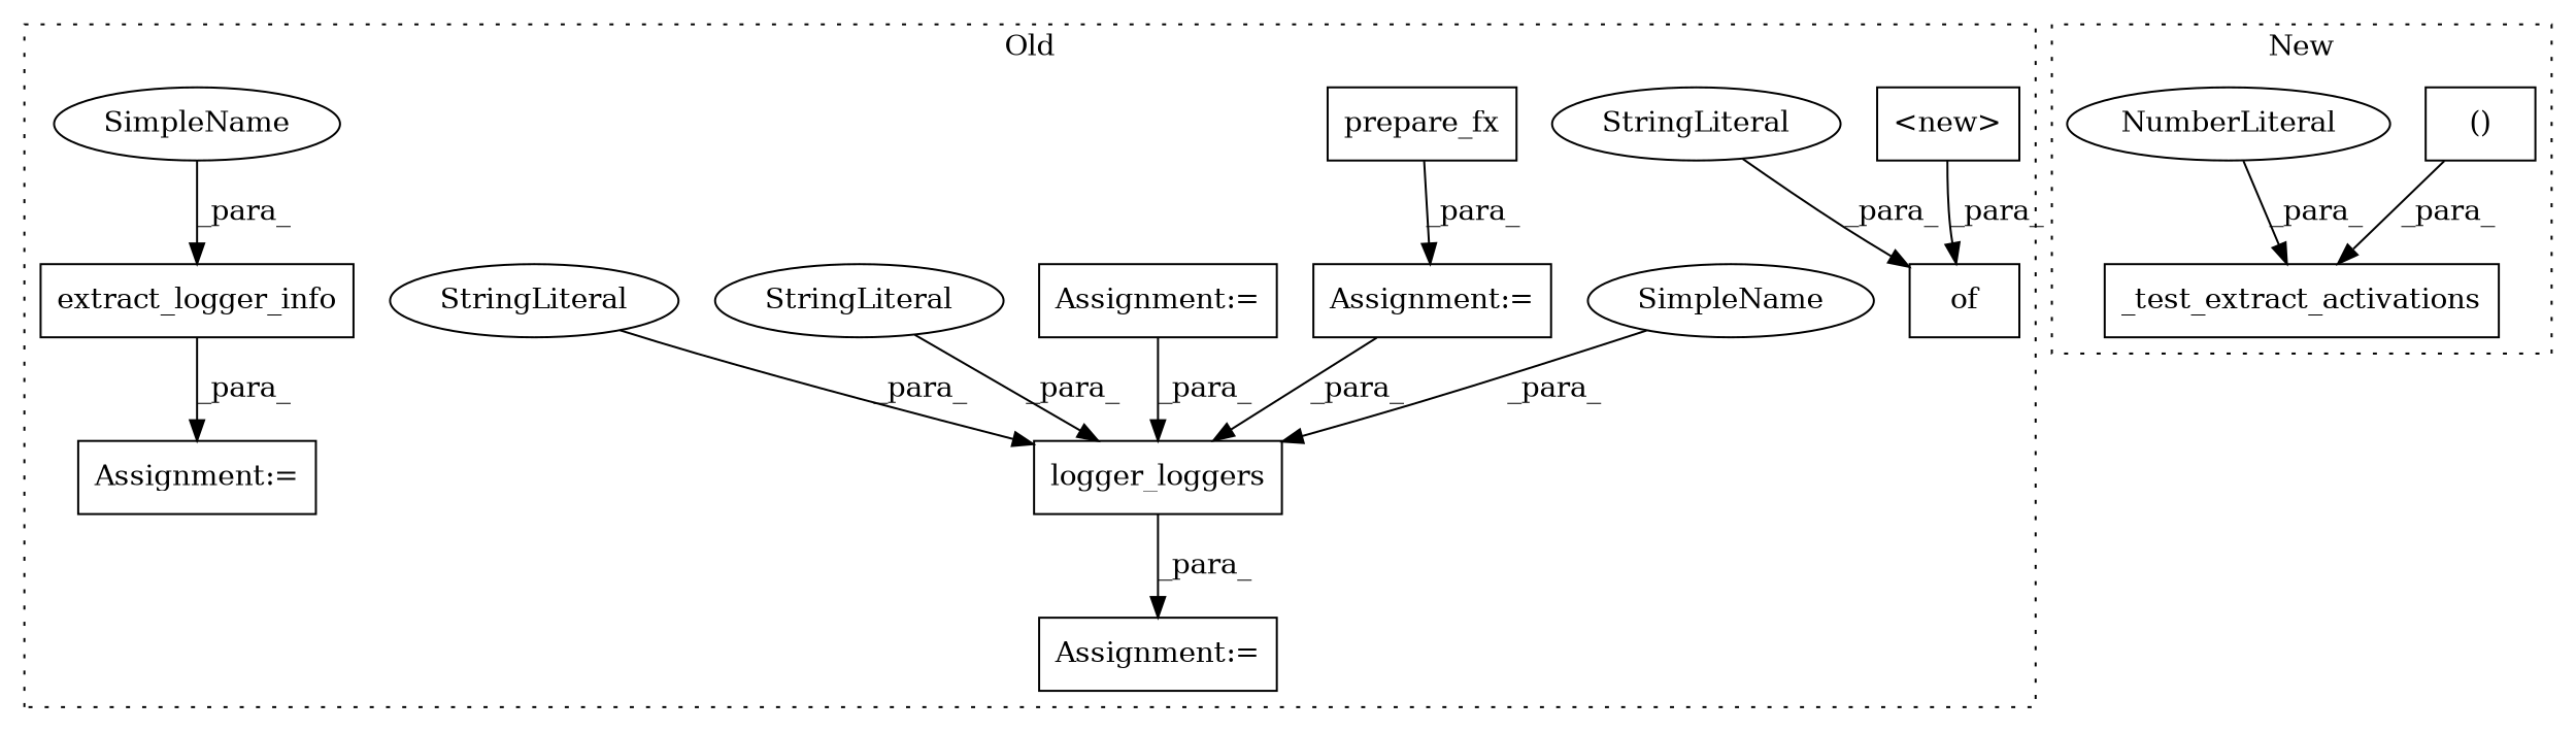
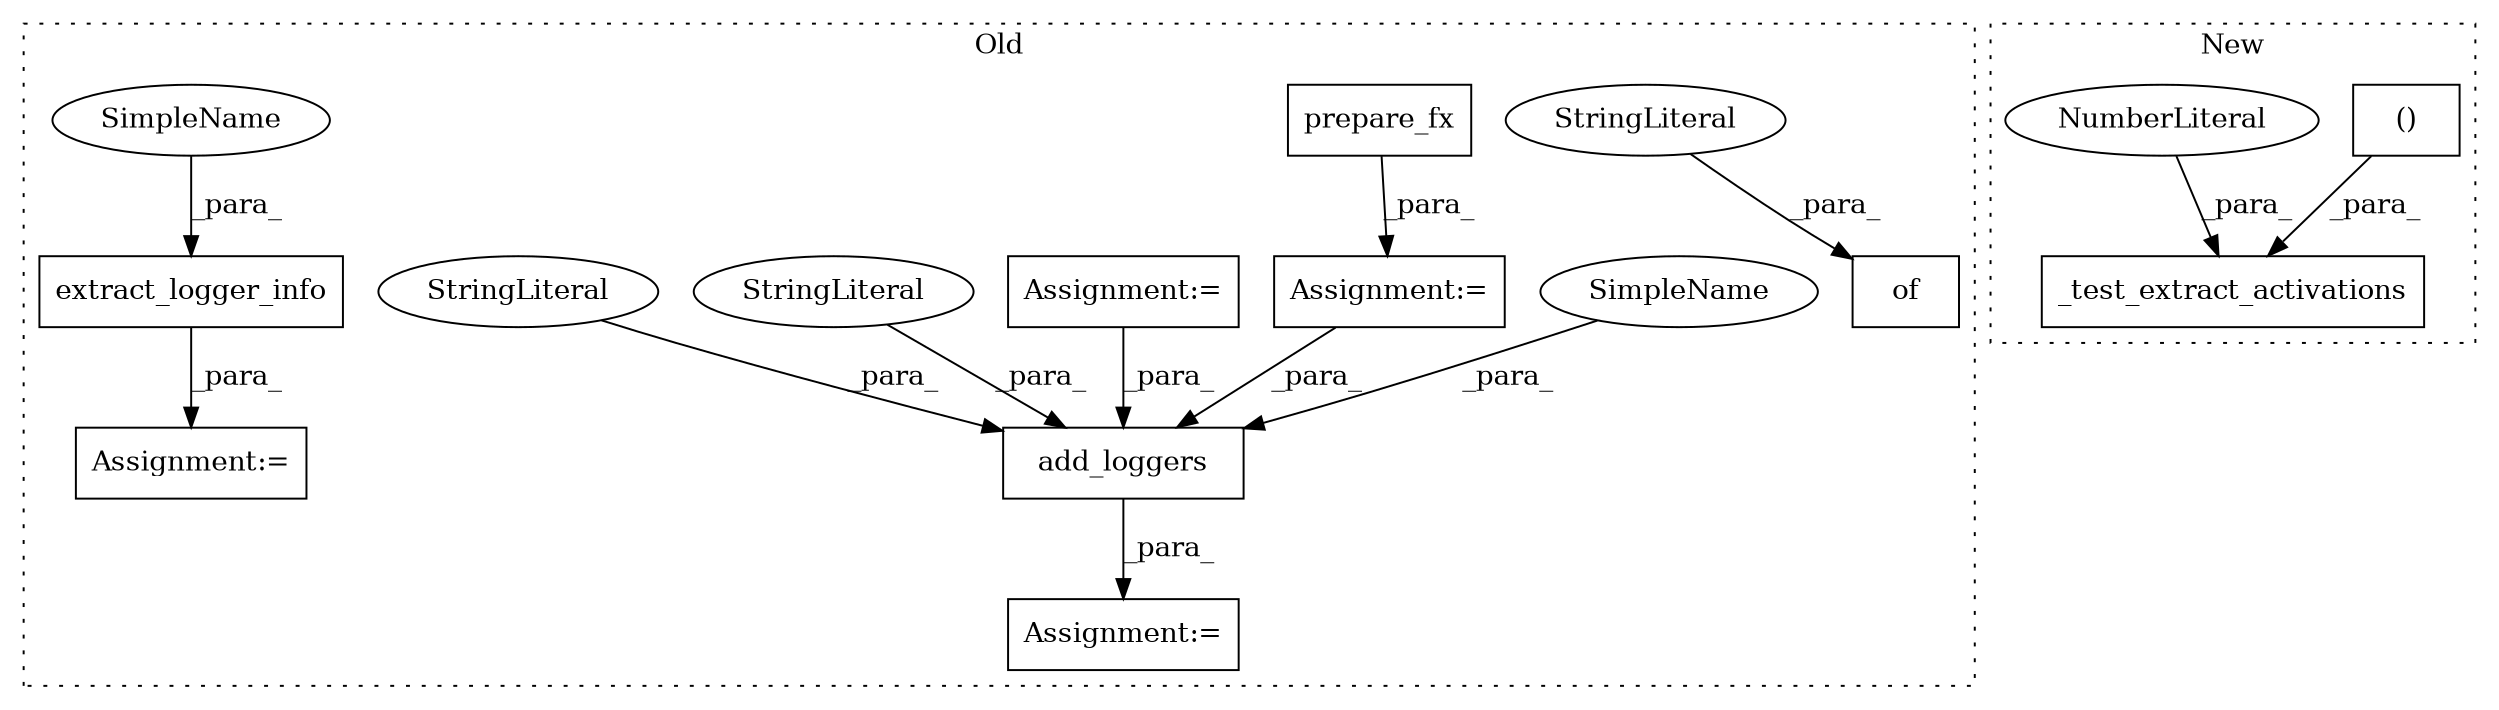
  digraph {
    node [a=32 l=1 shape=box]
    n1 [l="3,1" label=of s="36958,37004"]
-   n2 [a=14 l=40 label="<new>" s=36964]
    n3 [a=45 l=2 label=StringLiteral s=36961 shape=ellipse]
    n4 [a=7 l=2 label="Assignment:=" s=37129]
    n5 [l="11,1" label=prepare_fx s="36941,37005"]
    n6 [a=7 label="Assignment:=" s=36940]
    n7 [a=7 l=4 label="Assignment:=" s=36760]
-   n8 [l="12,1" label=logger_loggers s="37131,37184"]
+   n8 [l="12,1" label=add_loggers s="37131,37184"]
    n9 [l="20,1" label=extract_logger_info s="37593,37637"]
    n10 [a=45 l=6 label=StringLiteral s=37162 shape=ellipse]
    n11 [a=45 l=15 label=StringLiteral s=37143 shape=ellipse]
    n12 [a=7 label="Assignment:=" s=37592]
    n13 [a=42 l=12 label=SimpleName s=37625 shape=ellipse]
    n14 [a=42 l=12 label=SimpleName s=37172 shape=ellipse]
    n15 [l="24,1" label=_test_extract_activations s="38799,38897"]
    n16 [a=106 l=44 label="()" s=38830]
    n17 [a=34 label=NumberLiteral s=38896 shape=ellipse]
    subgraph cluster_1 {
      label=Old
      style=dotted
      n1
-     n2
      n3
      n4
      n5
      n6
      n7
      n8
      n9
      n10
      n11
      n12
      n13
      n14
    }
    subgraph cluster_2 {
      label=New
      style=dotted
      n15
      n16
      n17
    }
-   n2 -> n1 [label=_para_]
    n3 -> n1 [label=_para_]
    n5 -> n6 [label=_para_]
    n6 -> n8 [label=_para_]
    n7 -> n8 [label=_para_]
    n8 -> n4 [label=_para_]
    n9 -> n12 [label=_para_]
    n10 -> n8 [label=_para_]
    n11 -> n8 [label=_para_]
    n13 -> n9 [label=_para_]
    n14 -> n8 [label=_para_]
    n16 -> n15 [label=_para_]
    n17 -> n15 [label=_para_]
  }
